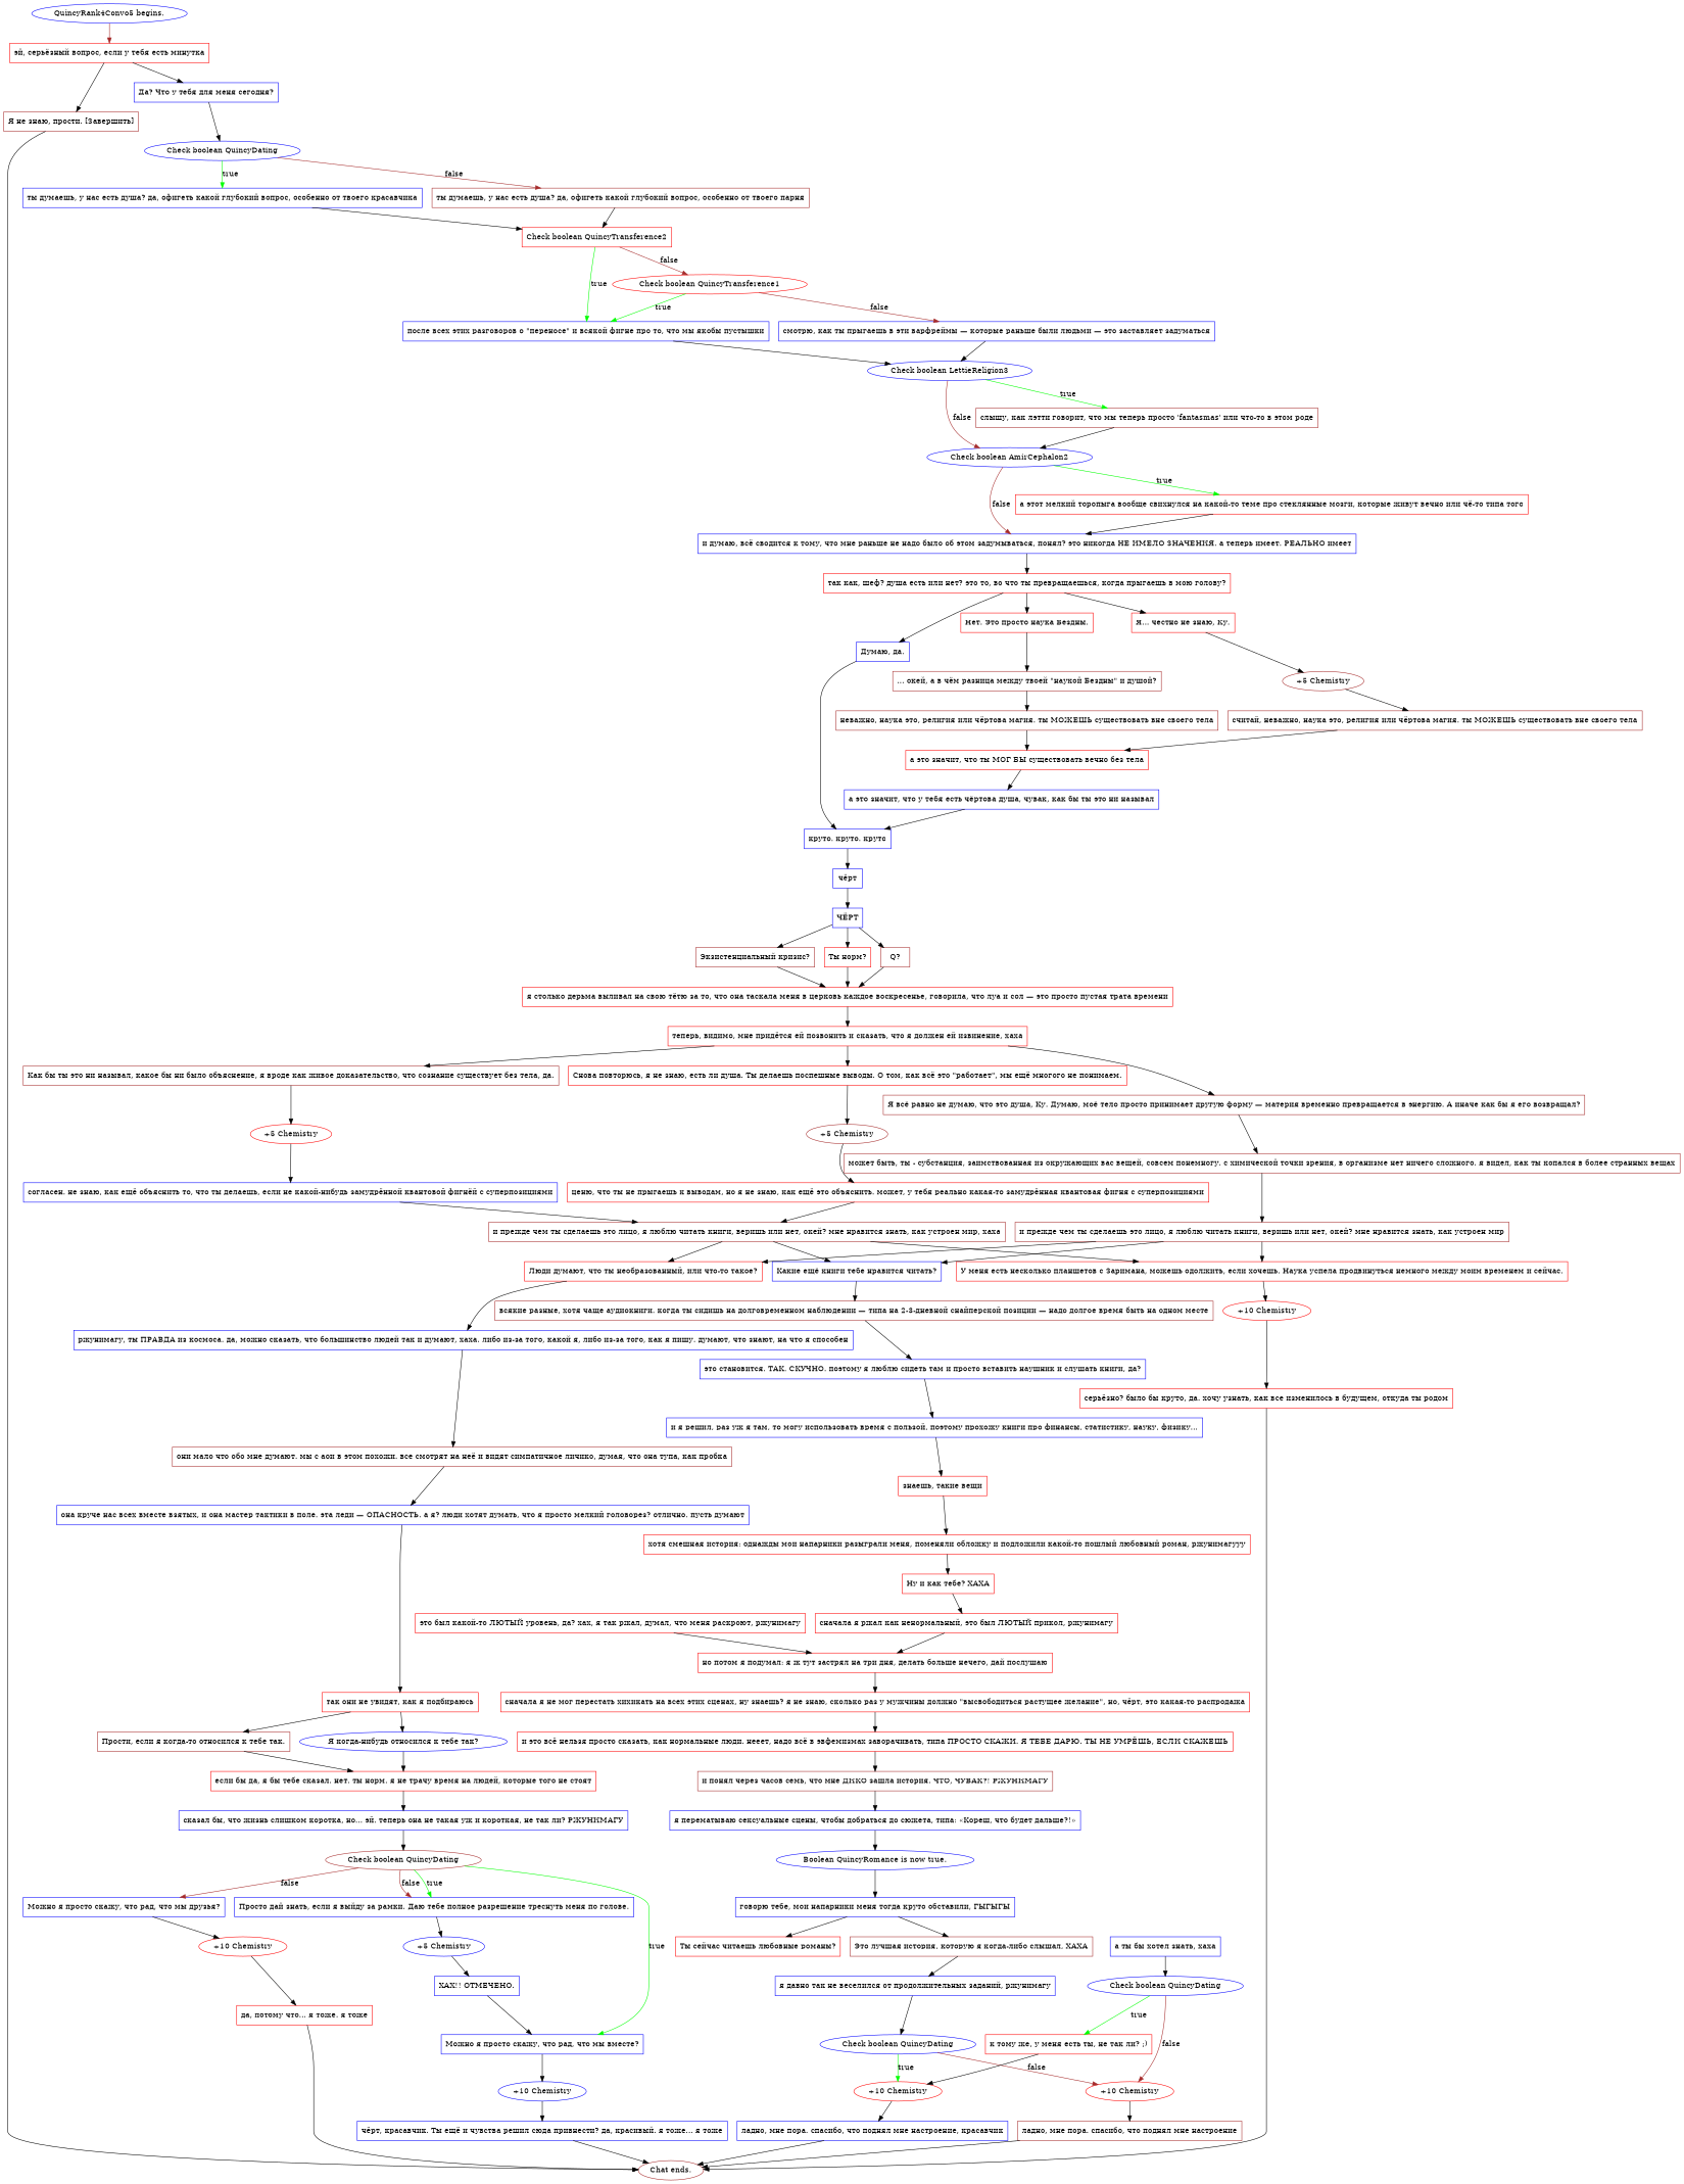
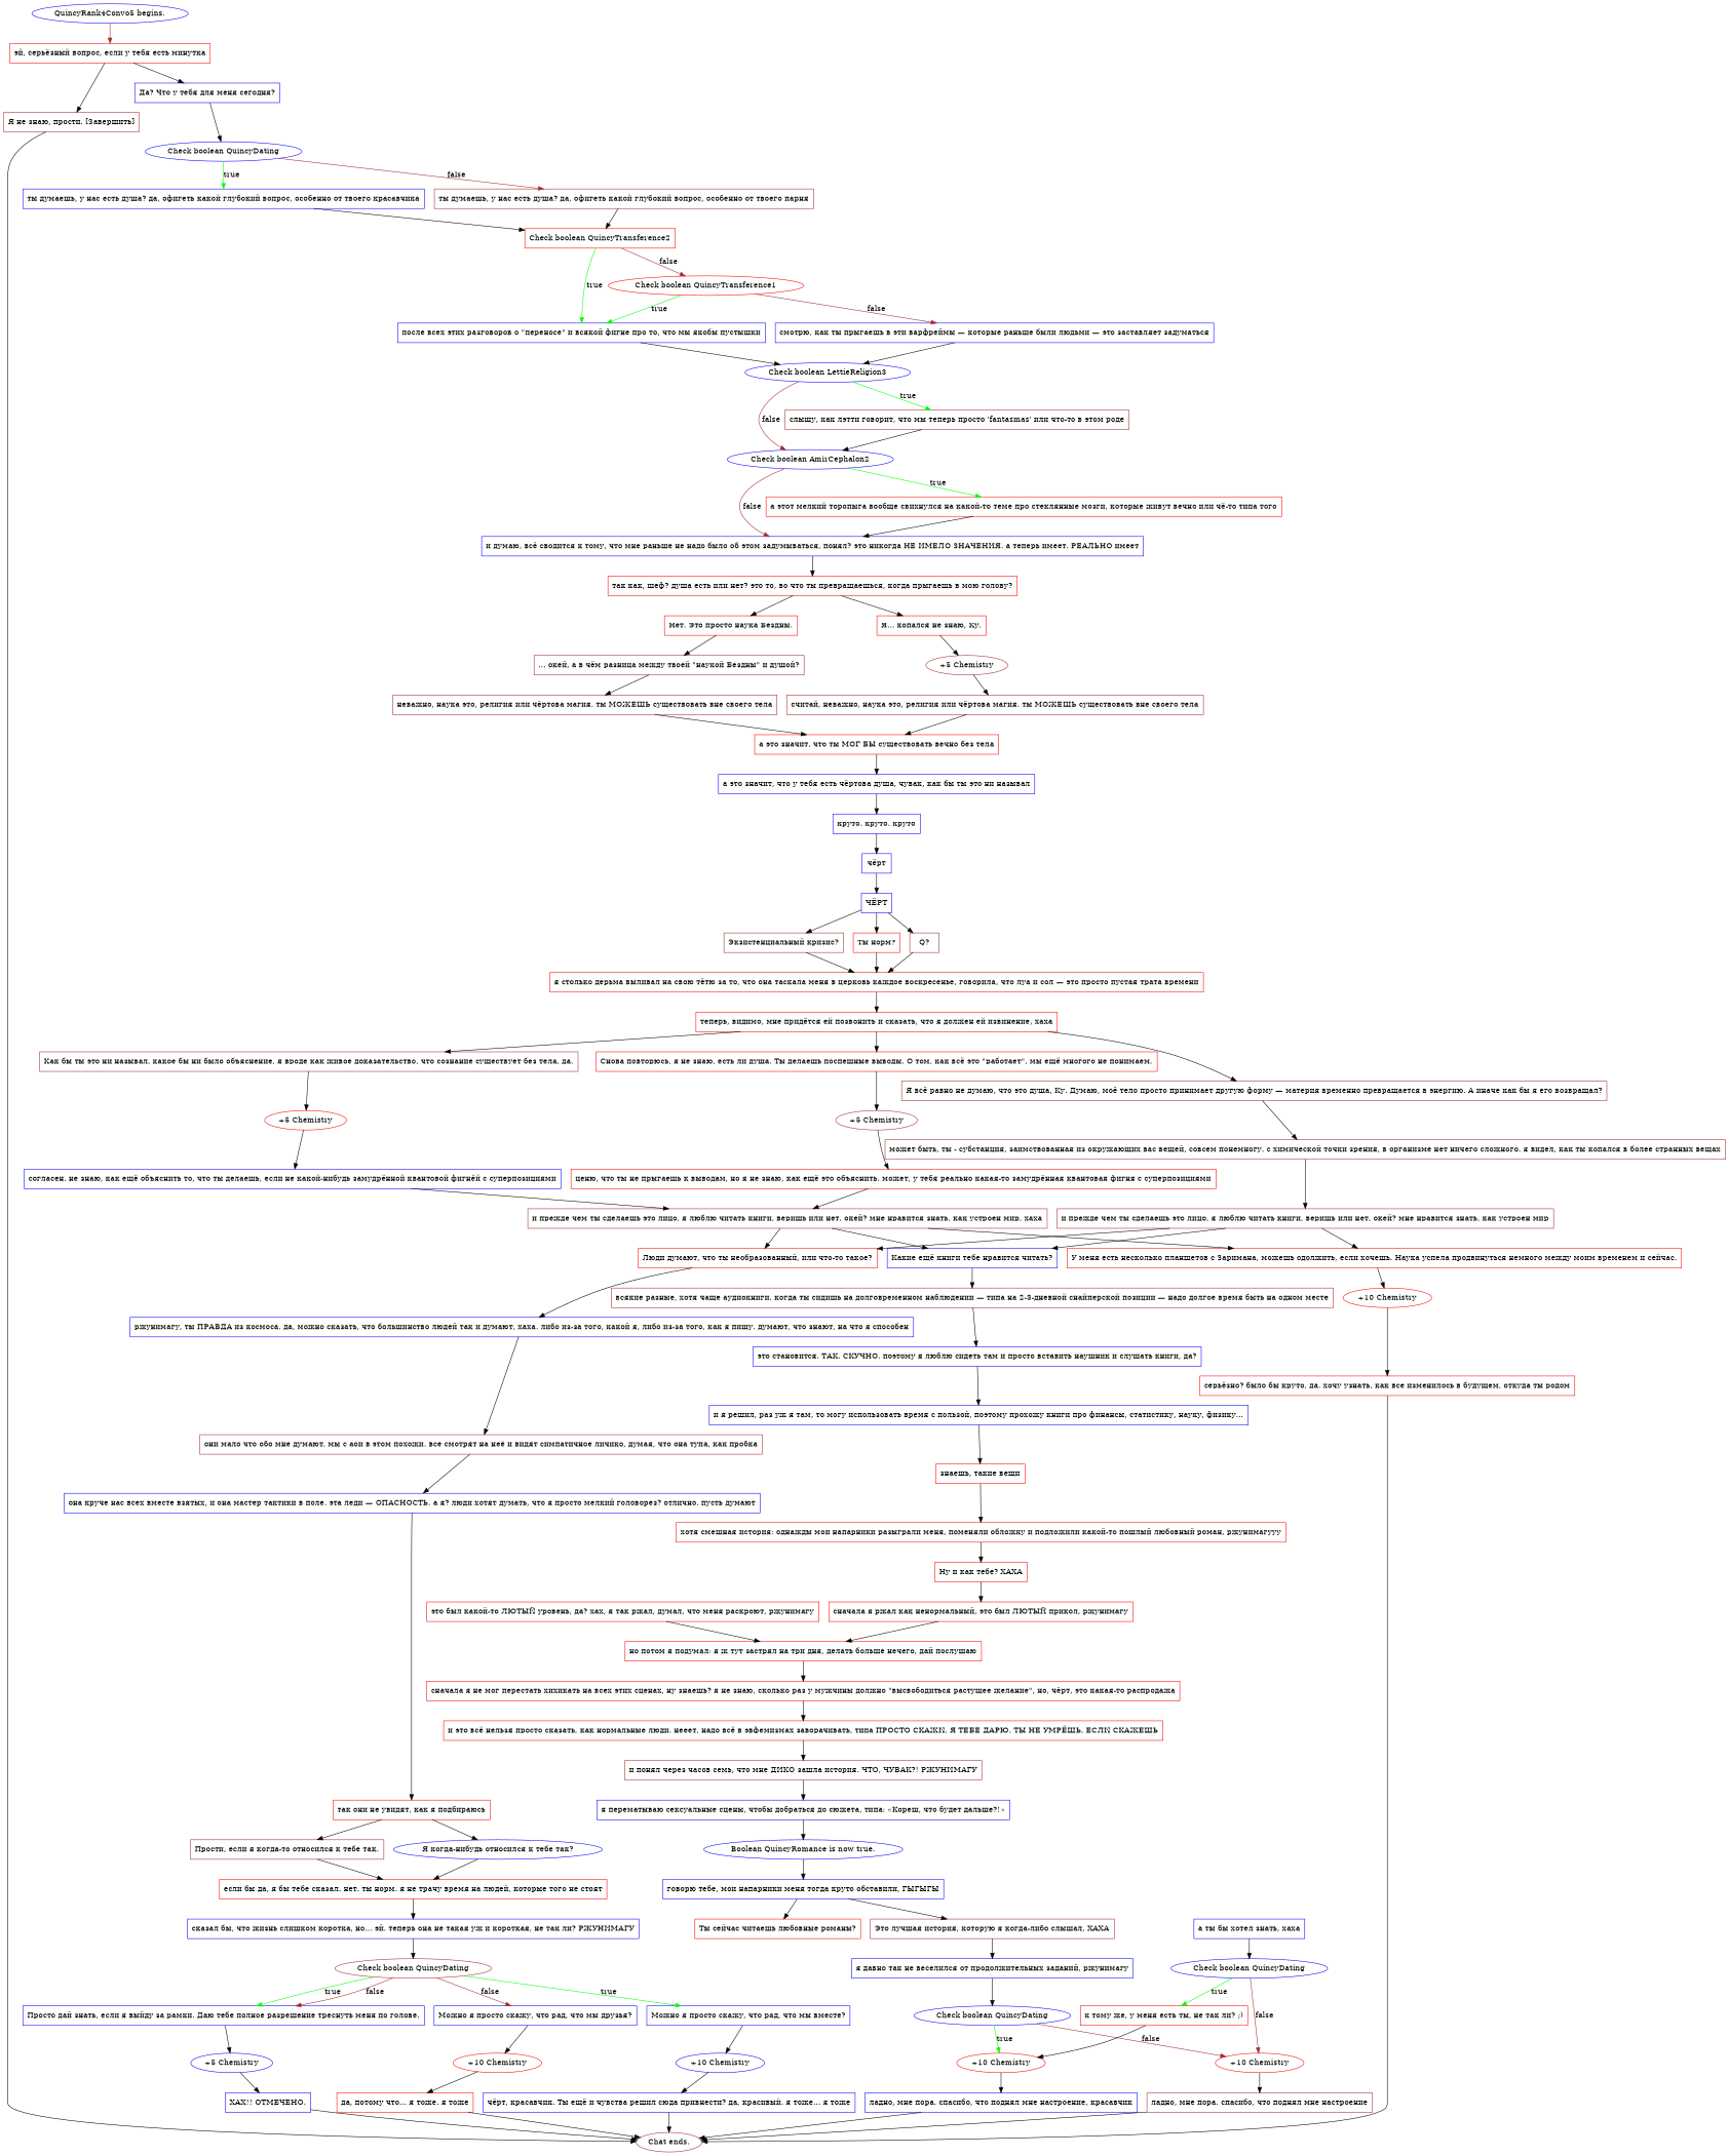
  digraph {
    node [color=blue shape=box]
    "QuincyRank4Convo5 begins." [shape=""]
    n2 [color=red label="эй, серьёзный вопрос, если у тебя есть минутка"]
    n3 [label="Да? Что у тебя для меня сегодня?"]
    n4 [color=brown label="Я не знаю, прости. [Завершить]"]
    n5 [label="Check boolean QuincyDating" shape=""]
    "Chat ends." [color=brown shape=""]
    n7 [label="ты думаешь, у нас есть душа? да, офигеть какой глубокий вопрос, особенно от твоего красавчика"]
    n8 [color=brown label="ты думаешь, у нас есть душа? да, офигеть какой глубокий вопрос, особенно от твоего парня"]
    n9 [color=red label="Check boolean QuincyTransference2"]
    n10 [label="после всех этих разговоров о \"переносе\" и всякой фигне про то, что мы якобы пустышки"]
    n11 [color=red label="Check boolean QuincyTransference1" shape=""]
    n12 [label="Check boolean LettieReligion3" shape=""]
    n13 [label="смотрю, как ты прыгаешь в эти варфреймы — которые раньше были людьми — это заставляет задуматься"]
    n14 [color=brown label="слышу, как лэтти говорит, что мы теперь просто 'fantasmas' или что-то в этом роде"]
    n15 [label="Check boolean AmirCephalon2" shape=""]
    n16 [color=red label="а этот мелкий торопыга вообще свихнулся на какой-то теме про стеклянные мозги, которые живут вечно или чё-то типа того"]
    n17 [label="и думаю, всё сводится к тому, что мне раньше не надо было об этом задумываться, понял? это никогда НЕ ИМЕЛО ЗНАЧЕНИЯ. а теперь имеет. РЕАЛЬНО имеет"]
    n18 [color=red label="так как, шеф? душа есть или нет? это то, во что ты превращаешься, когда прыгаешь в мою голову?"]
-   n19 [label="Думаю, да."]
    n20 [color=red label="Нет. Это просто наука Бездны."]
-   n21 [color=red label="Я... честно не знаю, Ку."]
+   n21 [color=red label="Я... копался не знаю, Ку."]
    n22 [label="круто. круто. круто"]
    n23 [color=brown label="... окей, а в чём разница между твоей \"наукой Бездны\" и душой?"]
    n24 [color=brown label="+5 Chemistry" shape=""]
    n25 [label="чёрт"]
    n26 [color=brown label="неважно, наука это, религия или чёртова магия. ты МОЖЕШЬ существовать вне своего тела"]
    n27 [color=brown label="считай, неважно, наука это, религия или чёртова магия. ты МОЖЕШЬ существовать вне своего тела"]
    n28 [label="ЧЁРТ"]
    n29 [color=red label="а это значит, что ты МОГ БЫ существовать вечно без тела"]
    n30 [color=brown label="Экзистенциальный кризис?"]
    n31 [color=red label="Ты норм?"]
    n32 [color=brown label="Q?"]
    n33 [label="а это значит, что у тебя есть чёртова душа, чувак, как бы ты это ни называл"]
    n34 [color=red label="я столько дерьма выливал на свою тётю за то, что она таскала меня в церковь каждое воскресенье, говорила, что луа и сол — это просто пустая трата времени"]
    n35 [color=red label="теперь, видимо, мне придётся ей позвонить и сказать, что я должен ей извинение, хаха"]
    n36 [color=brown label="Как бы ты это ни называл, какое бы ни было объяснение, я вроде как живое доказательство, что сознание существует без тела, да."]
    n37 [color=red label="Снова повторюсь, я не знаю, есть ли душа. Ты делаешь поспешные выводы. О том, как всё это \"работает\", мы ещё многого не понимаем."]
    n38 [color=brown label="Я всё равно не думаю, что это душа, Ку. Думаю, моё тело просто принимает другую форму — материя временно превращается в энергию. А иначе как бы я его возвращал?"]
    n39 [color=red label="+5 Chemistry" shape=""]
    n40 [color=brown label="+5 Chemistry" shape=""]
    n41 [color=brown label="может быть, ты - субстанция, заимствованная из окружающих вас вещей, совсем понемногу. с химической точки зрения, в организме нет ничего сложного. я видел, как ты копался в более странных вещах"]
    n42 [label="согласен. не знаю, как ещё объяснить то, что ты делаешь, если не какой-нибудь замудрённой квантовой фигнёй с суперпозициями"]
    n43 [color=red label="ценю, что ты не прыгаешь к выводам, но я не знаю, как ещё это объяснить. может, у тебя реально какая-то замудрённая квантовая фигня с суперпозициями"]
    n44 [color=brown label="и прежде чем ты сделаешь это лицо, я люблю читать книги, веришь или нет, окей? мне нравится знать, как устроен мир"]
    n45 [color=brown label="и прежде чем ты сделаешь это лицо, я люблю читать книги, веришь или нет, окей? мне нравится знать, как устроен мир, хаха"]
    n46 [color=red label="У меня есть несколько планшетов с Заримана, можешь одолжить, если хочешь. Наука успела продвинуться немного между моим временем и сейчас."]
    n47 [label="Какие ещё книги тебе нравится читать?"]
    n48 [color=red label="Люди думают, что ты необразованный, или что-то такое?"]
    n49 [color=red label="+10 Chemistry" shape=""]
    n50 [color=brown label="всякие разные, хотя чаще аудиокниги. когда ты сидишь на долговременном наблюдении — типа на 2-3-дневной снайперской позиции — надо долгое время быть на одном месте"]
    n51 [label="ржунимагу, ты ПРАВДА из космоса. да, можно сказать, что большинство людей так и думают, хаха. либо из-за того, какой я, либо из-за того, как я пишу. думают, что знают, на что я способен"]
    n52 [color=red label="серьёзно? было бы круто, да. хочу узнать, как все изменилось в будущем, откуда ты родом"]
    n53 [label="это становится. ТАК. СКУЧНО. поэтому я люблю сидеть там и просто вставить наушник и слушать книги, да?"]
    n54 [color=brown label="они мало что обо мне думают. мы с аои в этом похожи. все смотрят на неё и видят симпатичное личико, думая, что она тупа, как пробка"]
    n55 [label="и я решил, раз уж я там, то могу использовать время с пользой, поэтому прохожу книги про финансы, статистику, науку, физику..."]
    n56 [label="она круче нас всех вместе взятых, и она мастер тактики в поле. эта леди — ОПАСНОСТЬ. а я? люди хотят думать, что я просто мелкий головорез? отлично. пусть думают"]
    n57 [color=red label="знаешь, такие вещи"]
    n58 [color=red label="так они не увидят, как я подбираюсь"]
    n59 [color=red label="хотя смешная история: однажды мои напарники разыграли меня, поменяли обложку и подложили какой-то пошлый любовный роман, ржунимагууу"]
    n60 [label="Я когда-нибудь относился к тебе так?" shape=ellipse]
    n61 [color=brown label="Прости, если я когда-то относился к тебе так."]
    n62 [color=red label="Ну и как тебе? ХАХА"]
    n63 [color=red label="если бы да, я бы тебе сказал. нет. ты норм. я не трачу время на людей, которые того не стоят"]
    n64 [color=red label="сначала я ржал как ненормальный, это был ЛЮТЫЙ прикол, ржунимагу"]
    n65 [label="сказал бы, что жизнь слишком коротка, но... эй. теперь она не такая уж и короткая, не так ли? РЖУНИМАГУ"]
    n66 [color=red label="это был какой-то ЛЮТЫЙ уровень, да? хах, я так ржал, думал, что меня раскроют, ржунимагу"]
    n67 [color=red label="но потом я подумал: я ж тут застрял на три дня, делать больше нечего, дай послушаю"]
    n68 [color=brown label="Check boolean QuincyDating" shape=""]
    n69 [color=red label="сначала я не мог перестать хихикать на всех этих сценах, ну знаешь? я не знаю, сколько раз у мужчины должно \"высвободиться растущее желание\", но, чёрт, это какая-то распродажа"]
    n70 [label="Можно я просто скажу, что рад, что мы вместе?"]
    n71 [label="Просто дай знать, если я выйду за рамки. Даю тебе полное разрешение треснуть меня по голове."]
    n72 [label="Можно я просто скажу, что рад, что мы друзья?"]
    n73 [color=red label="и это всё нельзя просто сказать, как нормальные люди. нееет, надо всё в эвфемизмах заворачивать, типа ПРОСТО СКАЖИ. Я ТЕБЕ ДАРЮ. ТЫ НЕ УМРЁШЬ, ЕСЛИ СКАЖЕШЬ"]
    n74 [label="+10 Chemistry" shape=""]
    n75 [label="+5 Chemistry" shape=""]
    n76 [color=red label="+10 Chemistry" shape=""]
    n77 [color=brown label="и понял через часов семь, что мне ДИКО зашла история. ЧТО, ЧУВАК?! РЖУНИМАГУ"]
    n78 [label="чёрт, красавчик. Ты ещё и чувства решил сюда привнести? да, красивый. я тоже... я тоже"]
    n79 [label="ХАХ!! ОТМЕЧЕНО."]
    n80 [color=red label="да, потому что... я тоже. я тоже"]
    n81 [label="я перематываю сексуальные сцены, чтобы добраться до сюжета, типа: «Кореш, что будет дальше?!»"]
    n82 [label="Boolean QuincyRomance is now true." shape=""]
    n83 [label="говорю тебе, мои напарники меня тогда круто обставили, ГЫГЫГЫ"]
    n84 [color=red label="Ты сейчас читаешь любовные романы?"]
    n85 [color=brown label="Это лучшая история, которую я когда-либо слышал, ХАХА"]
    n86 [label="я давно так не веселился от продолжительных заданий, ржунимагу"]
    n87 [label="а ты бы хотел знать, хаха"]
    n88 [label="Check boolean QuincyDating" shape=""]
    n89 [label="Check boolean QuincyDating" shape=""]
    n90 [color=red label="к тому же, у меня есть ты, не так ли? ;)"]
    n91 [color=red label="+10 Chemistry" shape=""]
    n92 [color=red label="+10 Chemistry" shape=""]
    n93 [color=brown label="ладно, мне пора. спасибо, что поднял мне настроение"]
    n94 [label="ладно, мне пора. спасибо, что поднял мне настроение, красавчик"]
    "QuincyRank4Convo5 begins." -> n2 [color=brown]
    n2 -> n3
    n2 -> n4
    n3 -> n5
    n4 -> "Chat ends."
    n5 -> n7 [color=green label=true]
    n5 -> n8 [color=brown label=false]
    n7 -> n9
    n8 -> n9
    n9 -> n10 [color=green label=true]
    n9 -> n11 [color=brown label=false]
    n10 -> n12
    n11 -> n10 [color=green label=true]
    n11 -> n13 [color=brown label=false]
    n12 -> n14 [color=green label=true]
    n12 -> n15 [color=brown label=false]
    n13 -> n12
    n14 -> n15
    n15 -> n16 [color=green label=true]
    n15 -> n17 [color=brown label=false]
    n16 -> n17
    n17 -> n18
-   n18 -> n19
    n18 -> n20
    n18 -> n21
-   n19 -> n22
    n20 -> n23
    n21 -> n24
    n22 -> n25
    n23 -> n26
    n24 -> n27
    n25 -> n28
    n26 -> n29
    n27 -> n29
    n28 -> n30
    n28 -> n31
    n28 -> n32
    n29 -> n33
    n30 -> n34
    n31 -> n34
    n32 -> n34
    n33 -> n22
    n34 -> n35
    n35 -> n36
    n35 -> n37
    n35 -> n38
    n36 -> n39
    n37 -> n40
    n38 -> n41
    n39 -> n42
    n40 -> n43
    n41 -> n44
    n42 -> n45
    n43 -> n45
    n44 -> n46
    n44 -> n47
    n44 -> n48
    n45 -> n46
    n45 -> n47
    n45 -> n48
    n46 -> n49
    n47 -> n50
    n48 -> n51
    n49 -> n52
    n50 -> n53
    n51 -> n54
    n52 -> "Chat ends."
    n53 -> n55
    n54 -> n56
    n55 -> n57
    n56 -> n58
    n57 -> n59
    n58 -> n60
    n58 -> n61
    n59 -> n62
    n60 -> n63
    n61 -> n63
    n62 -> n64
    n63 -> n65
    n64 -> n67
    n65 -> n68
    n66 -> n67
    n67 -> n69
    n68 -> n70 [color=green label=true]
    n68 -> n71 [color=green label=true]
    n68 -> n71 [color=brown label=false]
    n68 -> n72 [color=brown label=false]
    n69 -> n73
    n70 -> n74
    n71 -> n75
    n72 -> n76
    n73 -> n77
    n74 -> n78
    n75 -> n79
    n76 -> n80
    n77 -> n81
    n78 -> "Chat ends."
-   n79 -> n70
+   n79 -> "Chat ends."
    n80 -> "Chat ends."
    n81 -> n82
    n82 -> n83
    n83 -> n84
    n83 -> n85
    n85 -> n86
    n86 -> n89
    n87 -> n88
    n88 -> n90 [color=green label=true]
    n88 -> n91 [color=brown label=false]
    n89 -> n91 [color=brown label=false]
    n89 -> n92 [color=green label=true]
    n90 -> n92
    n91 -> n93
    n92 -> n94
    n93 -> "Chat ends."
    n94 -> "Chat ends."
  }
